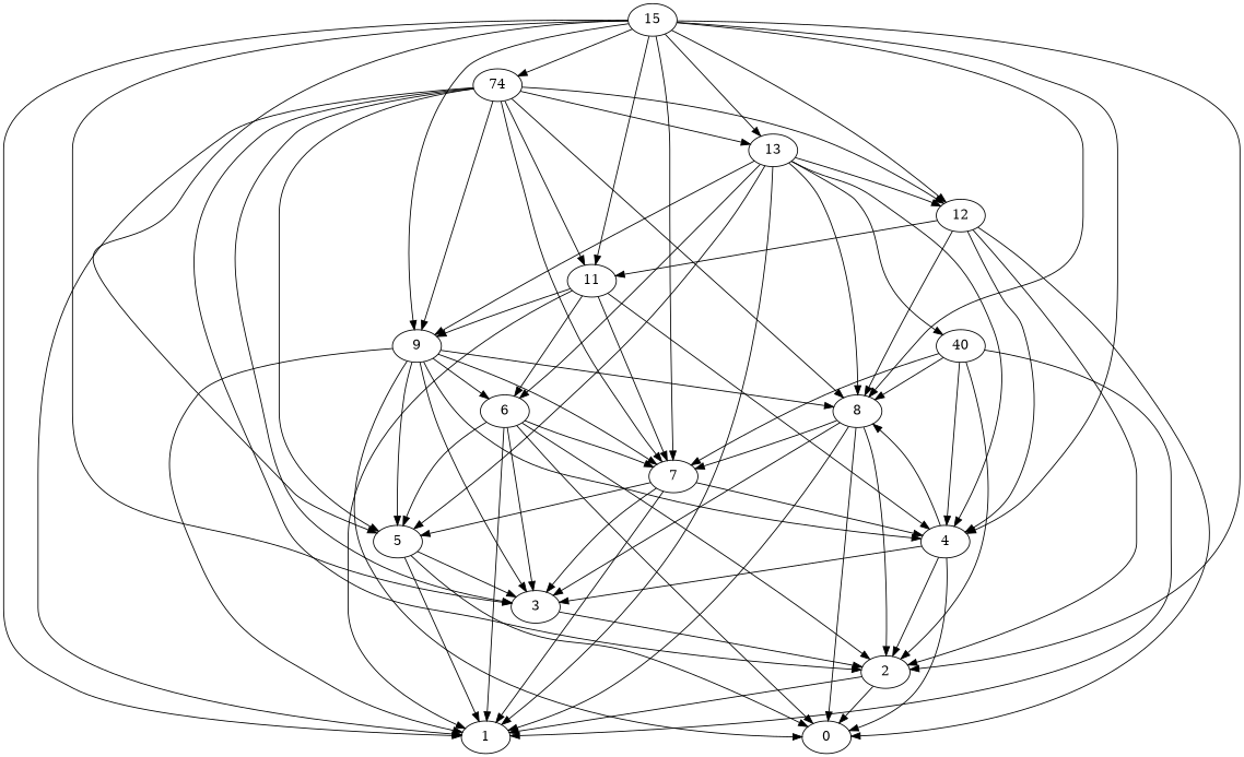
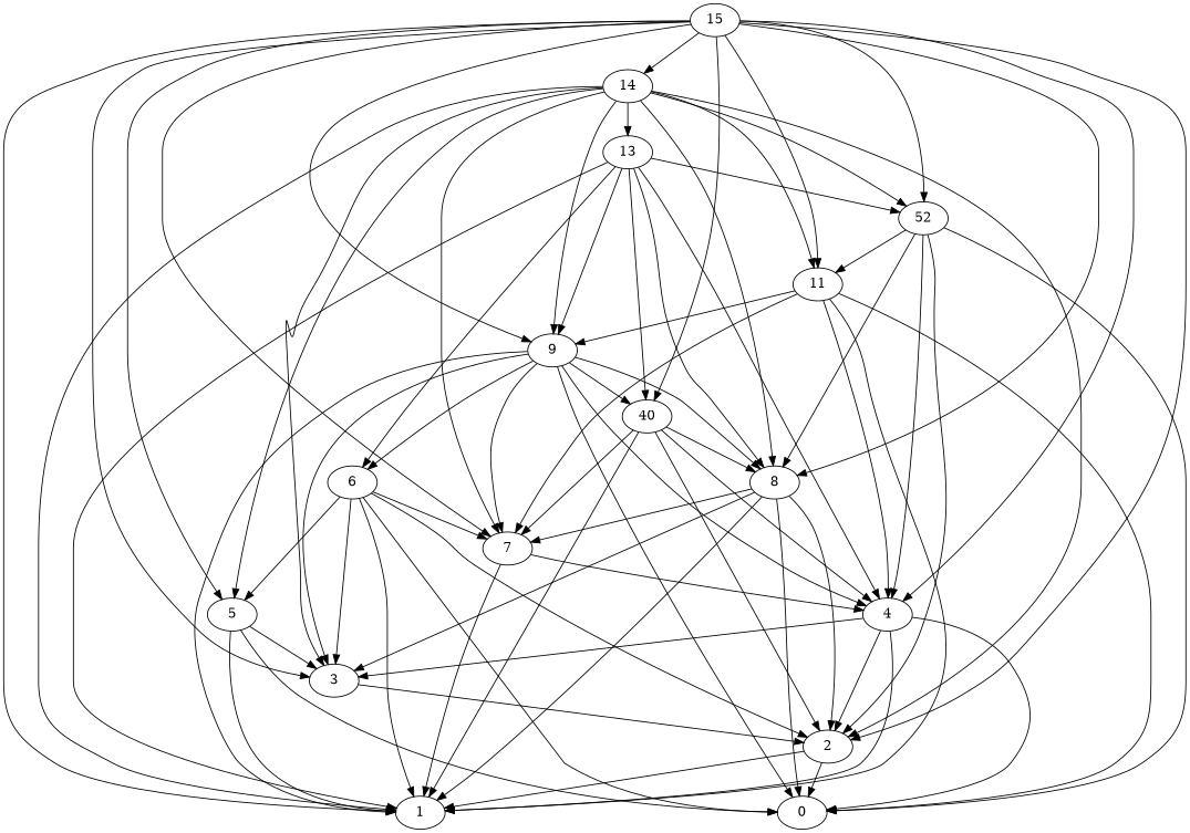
  digraph {
    node [Weight=3]
    edge [Weight=4]
-   14 [Weight=7 label=74]
+   14 [Weight=7]
    15
    13 [Weight=7]
-   12 [Weight=10]
+   12 [Weight=10 label=52]
    11
    9
    8 [Weight=2]
    7 [Weight=2]
    4 [Weight=8]
    5 [Weight=2]
    3 [Weight=10]
    2
    1 [Weight=8]
    n14 [Weight=6 label=40]
    6 [Weight=10]
    0 [Weight=2]
    14 -> 13
    14 -> 12 [Weight=6]
    14 -> 11
    14 -> 9 [Weight=17]
    14 -> 8 [Weight=9]
    14 -> 7 [Weight=9]
    14 -> 5 [Weight=9]
    14 -> 3 [Weight=15]
    14 -> 2 [Weight=13]
    14 -> 1 [Weight=15]
    15 -> 14 [Weight=9]
-   15 -> 13 [Weight=11]
+   15 -> n14 [Weight=11]
    15 -> 12 [Weight=15]
    15 -> 11 [Weight=6]
    15 -> 9 [Weight=15]
    15 -> 8 [Weight=17]
    15 -> 7 [Weight=11]
    15 -> 4
    15 -> 5 [Weight=7]
    15 -> 3 [Weight=6]
    15 -> 2
    15 -> 1 [Weight=17]
    13 -> 12 [Weight=11]
    13 -> 9 [Weight=19]
    13 -> 8 [Weight=6]
    13 -> 4 [Weight=19]
-   13 -> 5 [Weight=13]
    13 -> 1 [Weight=9]
    13 -> n14 [Weight=9]
    13 -> 6 [Weight=19]
    12 -> 11 [Weight=7]
    12 -> 8 [Weight=11]
    12 -> 4
    12 -> 2 [Weight=9]
    12 -> 0 [Weight=15]
    11 -> 9 [Weight=17]
    11 -> 7 [Weight=7]
    11 -> 4 [Weight=17]
    11 -> 1 [Weight=17]
-   11 -> 6
+   11 -> 0
    9 -> 8 [Weight=9]
    9 -> 7
    9 -> 4
-   9 -> 5 [Weight=13]
+   9 -> n14 [Weight=13]
    9 -> 3 [Weight=17]
    9 -> 1 [Weight=19]
    9 -> 6 [Weight=6]
    9 -> 0
    8 -> 7 [Weight=17]
    8 -> 3 [Weight=11]
    8 -> 2 [Weight=13]
    8 -> 1 [Weight=7]
    8 -> 0 [Weight=11]
    7 -> 4
-   7 -> 5 [Weight=11]
-   7 -> 3 [Weight=7]
    7 -> 1
    4 -> 3 [Weight=6]
    4 -> 2 [Weight=11]
-   4 -> 8
+   4 -> 1
    4 -> 0 [Weight=7]
    5 -> 3 [Weight=9]
    5 -> 1 [Weight=17]
    5 -> 0 [Weight=15]
    3 -> 2 [Weight=11]
    2 -> 1 [Weight=17]
    2 -> 0 [Weight=9]
    n14 -> 8 [Weight=9]
    n14 -> 7 [Weight=19]
    n14 -> 4 [Weight=11]
    n14 -> 2 [Weight=7]
    n14 -> 1 [Weight=19]
    6 -> 7 [Weight=19]
    6 -> 5 [Weight=15]
    6 -> 3
    6 -> 2 [Weight=11]
    6 -> 1 [Weight=6]
    6 -> 0 [Weight=15]
  }
